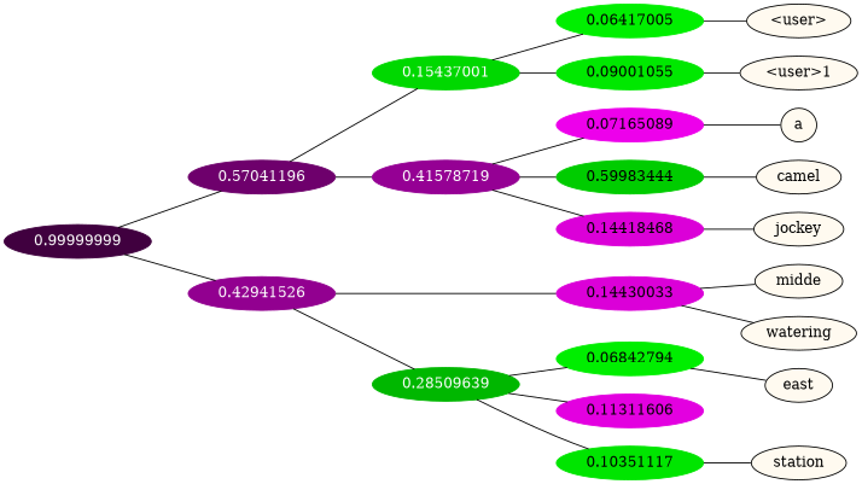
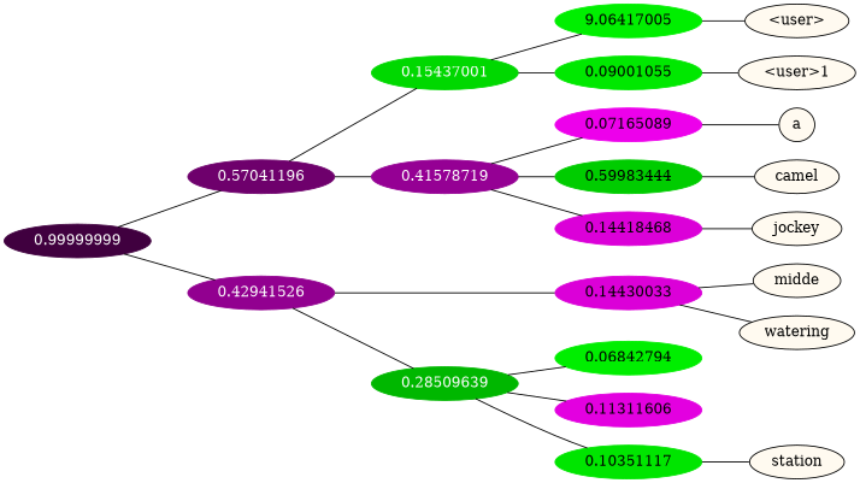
  graph {
    rankdir=LR
    node [color=black format=png nodesep=0.001 ordering=out overlap_scaling=0.01 ranksep=0.001 style=filled]
    n1 [fillcolor=floralwhite height=0.15 label="\<user\>" style="filled,solid" width=0.15]
    n2 [fillcolor=floralwhite height=0.15 label="\<user\>1" style="filled,solid" width=0.15]
    n3 [fillcolor=floralwhite height=0.15 label=a style="filled,solid" width=0.15]
    n4 [fillcolor=floralwhite height=0.15 label=camel style="filled,solid" width=0.15]
    n5 [fillcolor=floralwhite height=0.15 label=jockey style="filled,solid" width=0.15]
    n6 [fillcolor=floralwhite height=0.15 label=midde style="filled,solid" width=0.15]
-   n7 [fillcolor=floralwhite height=0.15 label=east style="filled,solid" width=0.15]
    n8 [fillcolor=floralwhite height=0.15 label=watering style="filled,solid" width=0.15]
    n9 [fillcolor=floralwhite height=0.15 label=station style="filled,solid" width=0.15]
-   n10 [color="0.334 1.000 0.936" fontcolor=black height=0.15 label=0.06417005 width=0.15]
+   n10 [color="0.334 1.000 0.936" fontcolor=black height=0.15 label=9.06417005 width=0.15]
    n11 [color="0.334 1.000 0.910" fontcolor=black height=0.15 label=0.09001055 width=0.15]
    n12 [color="0.835 1.000 0.929" fontcolor=black height=0.15 label=0.07165089 width=0.15]
    n13 [color="0.334 1.000 0.800" fontcolor=black height=0.15 label=0.59983444 width=0.15]
    n14 [color="0.835 1.000 0.856" fontcolor=black height=0.15 label=0.14418468 width=0.15]
    n15 [color="0.835 1.000 0.856" fontcolor=black height=0.15 label=0.14430033 width=0.15]
    n16 [color="0.334 1.000 0.932" fontcolor=black height=0.15 label=0.06842794 width=0.15]
    n17 [color="0.835 1.000 0.887" fontcolor=black height=0.15 label=0.11311606 width=0.15]
    n18 [color="0.334 1.000 0.896" fontcolor=black height=0.15 label=0.10351117 width=0.15]
    n19 [color="0.835 1.000 0.250" fontcolor=grey99 height=0.15 label=0.99999999 width=0.15]
    n20 [color="0.835 1.000 0.430" fontcolor=grey99 height=0.15 label=0.57041196 width=0.15]
    n21 [color="0.835 1.000 0.571" fontcolor=grey99 height=0.15 label=0.42941526 width=0.15]
    n22 [color="0.334 1.000 0.846" fontcolor=grey99 height=0.15 label=0.15437001 width=0.15]
    n23 [color="0.835 1.000 0.584" fontcolor=grey99 height=0.15 label=0.41578719 width=0.15]
    n24 [color="0.334 1.000 0.715" fontcolor=grey99 height=0.15 label=0.28509639 width=0.15]
    subgraph sub_1 {
      rank=same
      n1
      n2
      n3
      n4
      n5
      n6
-     n7
      n8
      n9
    }
    subgraph sub_2 {
      rank=same
      n10
      n11
      n12
      n13
      n14
      n15
      n16
      n17
      n18
    }
    n10 -- n1
    n11 -- n2
    n12 -- n3
    n13 -- n4
    n14 -- n5
    n15 -- n6
    n15 -- n8
-   n16 -- n7
    n18 -- n9
    n19 -- n20
    n19 -- n21
    n20 -- n22
    n20 -- n23
    n21 -- n15
    n21 -- n24
    n22 -- n10
    n22 -- n11
    n23 -- n12
    n23 -- n13
    n23 -- n14
    n24 -- n16
    n24 -- n17
    n24 -- n18
  }
